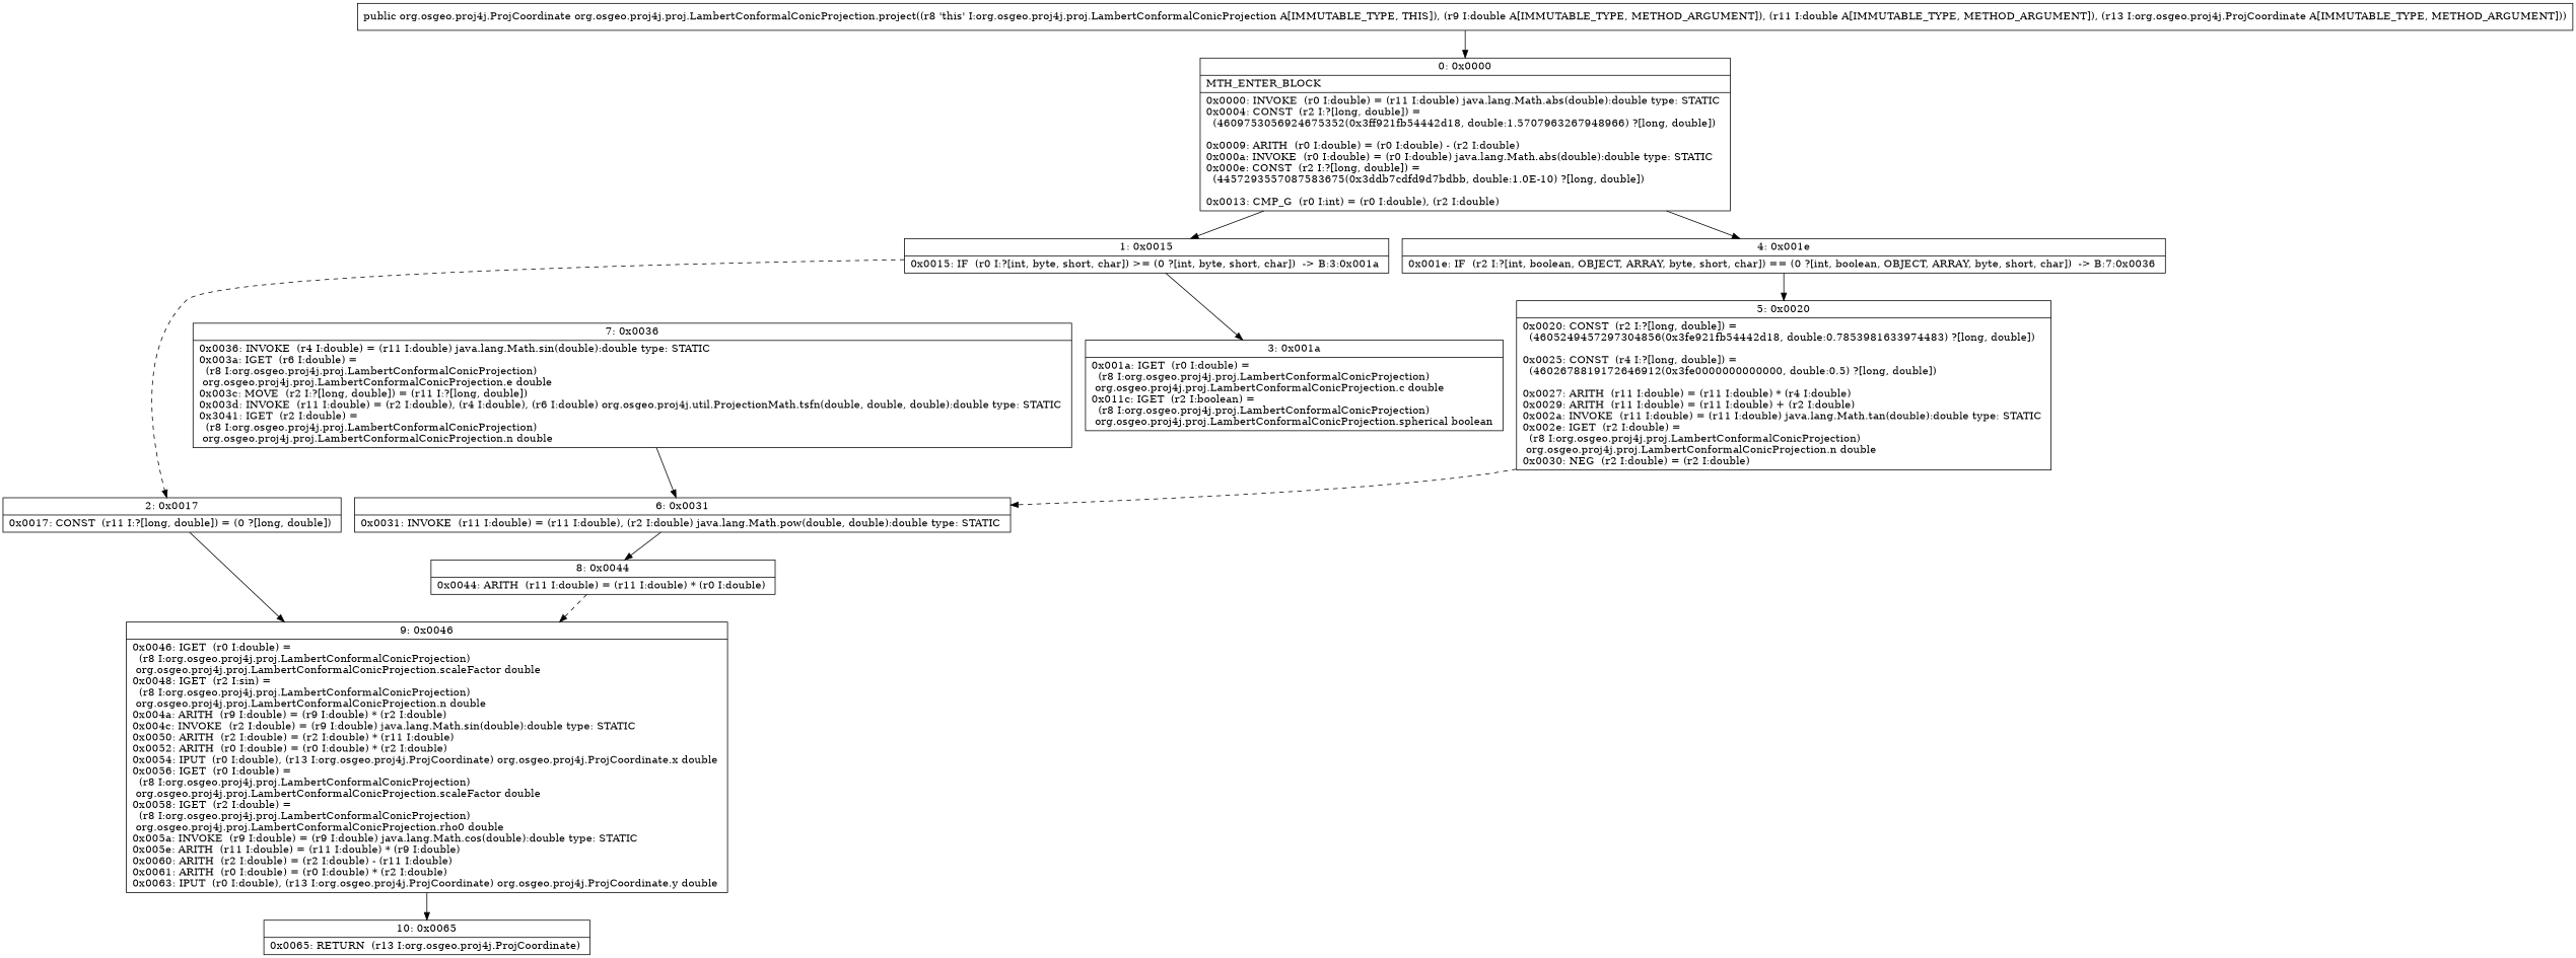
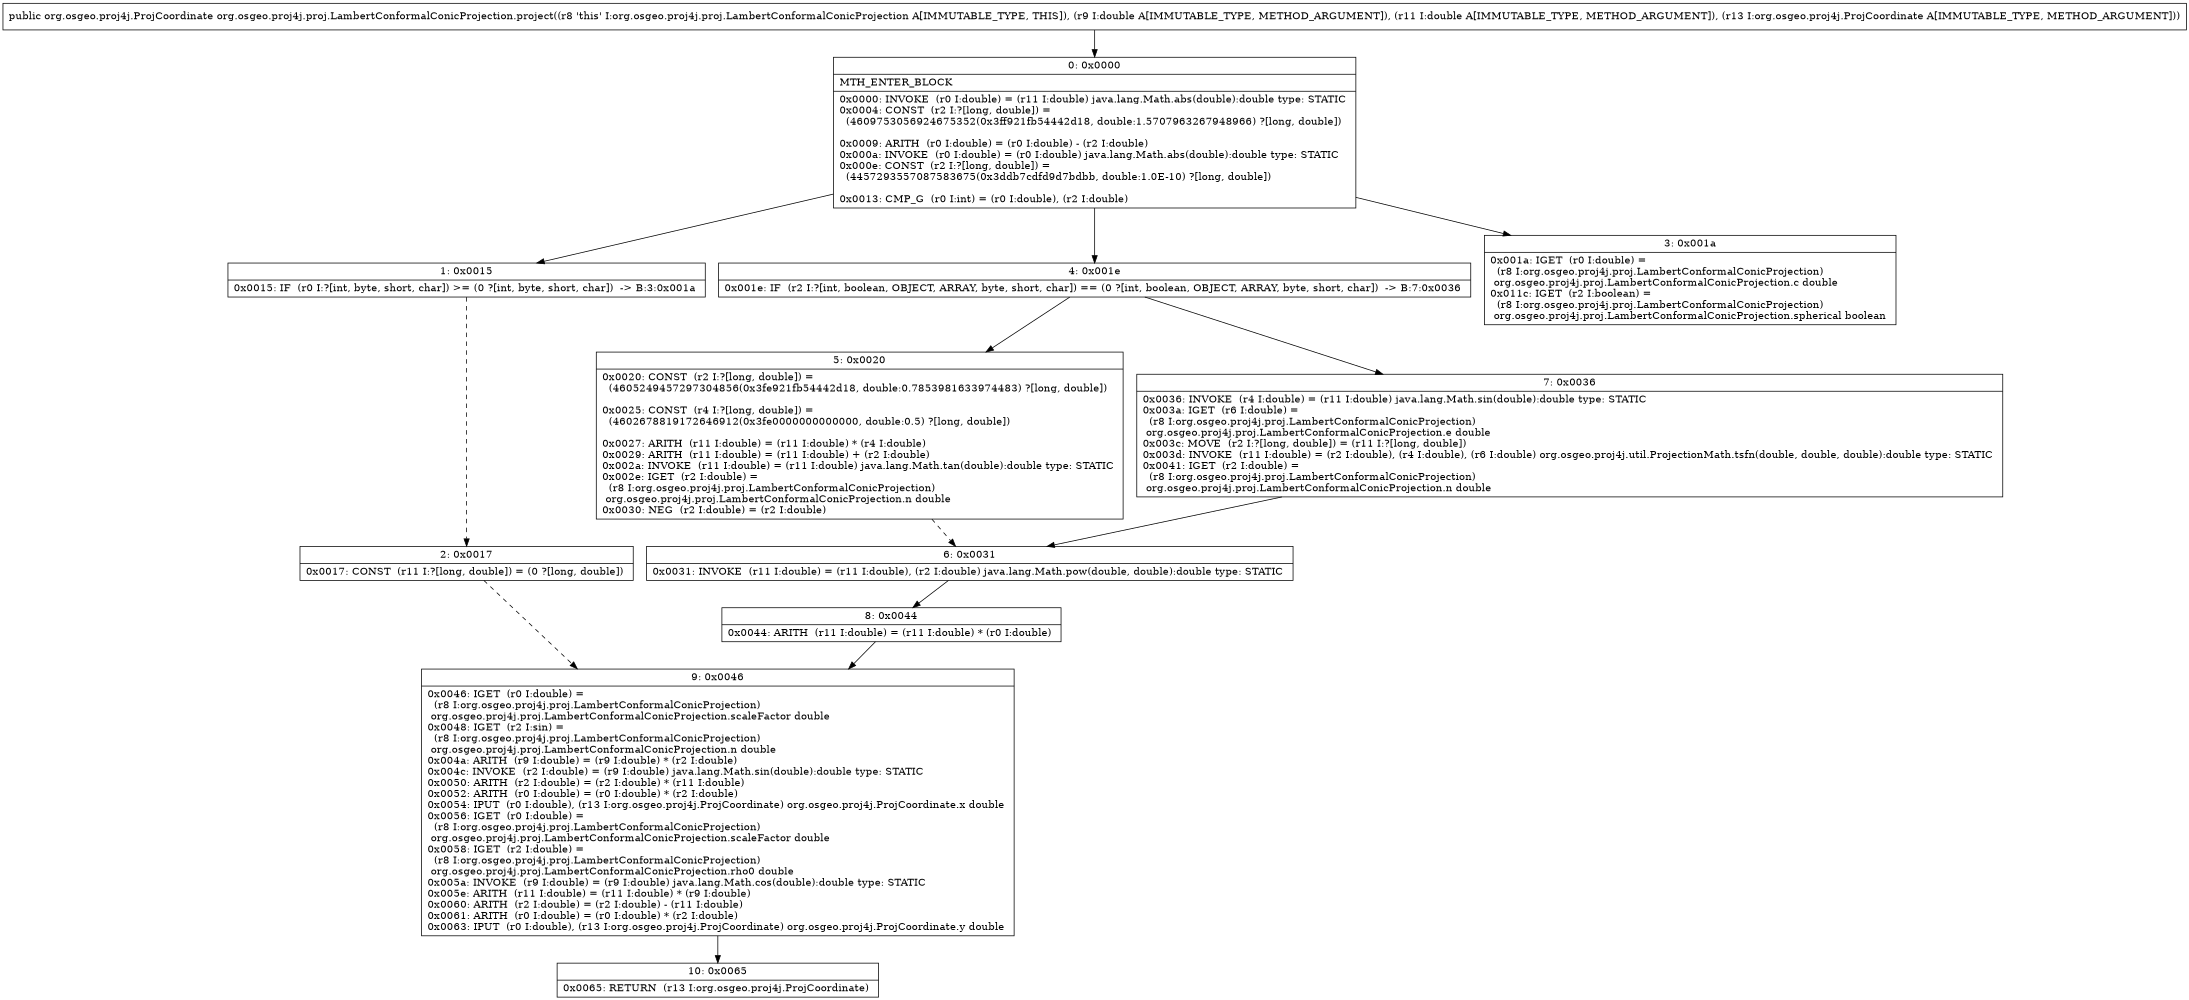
  digraph {
    node [shape=record]
    n1 [label="{0\:\ 0x0000|MTH_ENTER_BLOCK\l|0x0000: INVOKE  (r0 I:double) = (r11 I:double) java.lang.Math.abs(double):double type: STATIC \l0x0004: CONST  (r2 I:?[long, double]) = \l  (4609753056924675352(0x3ff921fb54442d18, double:1.5707963267948966) ?[long, double])\l \l0x0009: ARITH  (r0 I:double) = (r0 I:double) \- (r2 I:double) \l0x000a: INVOKE  (r0 I:double) = (r0 I:double) java.lang.Math.abs(double):double type: STATIC \l0x000e: CONST  (r2 I:?[long, double]) = \l  (4457293557087583675(0x3ddb7cdfd9d7bdbb, double:1.0E\-10) ?[long, double])\l \l0x0013: CMP_G  (r0 I:int) = (r0 I:double), (r2 I:double) \l}"]
    n2 [label="{1\:\ 0x0015|0x0015: IF  (r0 I:?[int, byte, short, char]) \>= (0 ?[int, byte, short, char])  \-\> B:3:0x001a \l}"]
    n3 [label="{4\:\ 0x001e|0x001e: IF  (r2 I:?[int, boolean, OBJECT, ARRAY, byte, short, char]) == (0 ?[int, boolean, OBJECT, ARRAY, byte, short, char])  \-\> B:7:0x0036 \l}"]
    n4 [label="{2\:\ 0x0017|0x0017: CONST  (r11 I:?[long, double]) = (0 ?[long, double]) \l}"]
    n5 [label="{3\:\ 0x001a|0x001a: IGET  (r0 I:double) = \l  (r8 I:org.osgeo.proj4j.proj.LambertConformalConicProjection)\l org.osgeo.proj4j.proj.LambertConformalConicProjection.c double \l0x011c: IGET  (r2 I:boolean) = \l  (r8 I:org.osgeo.proj4j.proj.LambertConformalConicProjection)\l org.osgeo.proj4j.proj.LambertConformalConicProjection.spherical boolean \l}"]
    n6 [label="{9\:\ 0x0046|0x0046: IGET  (r0 I:double) = \l  (r8 I:org.osgeo.proj4j.proj.LambertConformalConicProjection)\l org.osgeo.proj4j.proj.LambertConformalConicProjection.scaleFactor double \l0x0048: IGET  (r2 I:sin) = \l  (r8 I:org.osgeo.proj4j.proj.LambertConformalConicProjection)\l org.osgeo.proj4j.proj.LambertConformalConicProjection.n double \l0x004a: ARITH  (r9 I:double) = (r9 I:double) * (r2 I:double) \l0x004c: INVOKE  (r2 I:double) = (r9 I:double) java.lang.Math.sin(double):double type: STATIC \l0x0050: ARITH  (r2 I:double) = (r2 I:double) * (r11 I:double) \l0x0052: ARITH  (r0 I:double) = (r0 I:double) * (r2 I:double) \l0x0054: IPUT  (r0 I:double), (r13 I:org.osgeo.proj4j.ProjCoordinate) org.osgeo.proj4j.ProjCoordinate.x double \l0x0056: IGET  (r0 I:double) = \l  (r8 I:org.osgeo.proj4j.proj.LambertConformalConicProjection)\l org.osgeo.proj4j.proj.LambertConformalConicProjection.scaleFactor double \l0x0058: IGET  (r2 I:double) = \l  (r8 I:org.osgeo.proj4j.proj.LambertConformalConicProjection)\l org.osgeo.proj4j.proj.LambertConformalConicProjection.rho0 double \l0x005a: INVOKE  (r9 I:double) = (r9 I:double) java.lang.Math.cos(double):double type: STATIC \l0x005e: ARITH  (r11 I:double) = (r11 I:double) * (r9 I:double) \l0x0060: ARITH  (r2 I:double) = (r2 I:double) \- (r11 I:double) \l0x0061: ARITH  (r0 I:double) = (r0 I:double) * (r2 I:double) \l0x0063: IPUT  (r0 I:double), (r13 I:org.osgeo.proj4j.ProjCoordinate) org.osgeo.proj4j.ProjCoordinate.y double \l}"]
    n7 [label="{10\:\ 0x0065|0x0065: RETURN  (r13 I:org.osgeo.proj4j.ProjCoordinate) \l}"]
    n8 [label="{5\:\ 0x0020|0x0020: CONST  (r2 I:?[long, double]) = \l  (4605249457297304856(0x3fe921fb54442d18, double:0.7853981633974483) ?[long, double])\l \l0x0025: CONST  (r4 I:?[long, double]) = \l  (4602678819172646912(0x3fe0000000000000, double:0.5) ?[long, double])\l \l0x0027: ARITH  (r11 I:double) = (r11 I:double) * (r4 I:double) \l0x0029: ARITH  (r11 I:double) = (r11 I:double) + (r2 I:double) \l0x002a: INVOKE  (r11 I:double) = (r11 I:double) java.lang.Math.tan(double):double type: STATIC \l0x002e: IGET  (r2 I:double) = \l  (r8 I:org.osgeo.proj4j.proj.LambertConformalConicProjection)\l org.osgeo.proj4j.proj.LambertConformalConicProjection.n double \l0x0030: NEG  (r2 I:double) = (r2 I:double) \l}"]
-   n9 [label="{7\:\ 0x0036|0x0036: INVOKE  (r4 I:double) = (r11 I:double) java.lang.Math.sin(double):double type: STATIC \l0x003a: IGET  (r6 I:double) = \l  (r8 I:org.osgeo.proj4j.proj.LambertConformalConicProjection)\l org.osgeo.proj4j.proj.LambertConformalConicProjection.e double \l0x003c: MOVE  (r2 I:?[long, double]) = (r11 I:?[long, double]) \l0x003d: INVOKE  (r11 I:double) = (r2 I:double), (r4 I:double), (r6 I:double) org.osgeo.proj4j.util.ProjectionMath.tsfn(double, double, double):double type: STATIC \l0x3041: IGET  (r2 I:double) = \l  (r8 I:org.osgeo.proj4j.proj.LambertConformalConicProjection)\l org.osgeo.proj4j.proj.LambertConformalConicProjection.n double \l}"]
+   n9 [label="{7\:\ 0x0036|0x0036: INVOKE  (r4 I:double) = (r11 I:double) java.lang.Math.sin(double):double type: STATIC \l0x003a: IGET  (r6 I:double) = \l  (r8 I:org.osgeo.proj4j.proj.LambertConformalConicProjection)\l org.osgeo.proj4j.proj.LambertConformalConicProjection.e double \l0x003c: MOVE  (r2 I:?[long, double]) = (r11 I:?[long, double]) \l0x003d: INVOKE  (r11 I:double) = (r2 I:double), (r4 I:double), (r6 I:double) org.osgeo.proj4j.util.ProjectionMath.tsfn(double, double, double):double type: STATIC \l0x0041: IGET  (r2 I:double) = \l  (r8 I:org.osgeo.proj4j.proj.LambertConformalConicProjection)\l org.osgeo.proj4j.proj.LambertConformalConicProjection.n double \l}"]
    n10 [label="{6\:\ 0x0031|0x0031: INVOKE  (r11 I:double) = (r11 I:double), (r2 I:double) java.lang.Math.pow(double, double):double type: STATIC \l}"]
    n11 [label="{8\:\ 0x0044|0x0044: ARITH  (r11 I:double) = (r11 I:double) * (r0 I:double) \l}"]
    n12 [label="{public org.osgeo.proj4j.ProjCoordinate org.osgeo.proj4j.proj.LambertConformalConicProjection.project((r8 'this' I:org.osgeo.proj4j.proj.LambertConformalConicProjection A[IMMUTABLE_TYPE, THIS]), (r9 I:double A[IMMUTABLE_TYPE, METHOD_ARGUMENT]), (r11 I:double A[IMMUTABLE_TYPE, METHOD_ARGUMENT]), (r13 I:org.osgeo.proj4j.ProjCoordinate A[IMMUTABLE_TYPE, METHOD_ARGUMENT])) }"]
    n1 -> n2
    n1 -> n3
    n2 -> n4 [style=dashed]
-   n2 -> n5
+   n1 -> n5
    n3 -> n8 [style=solid]
-   n4 -> n6
+   n3 -> n9
+   n4 -> n6 [style=dashed]
    n6 -> n7
    n8 -> n10 [style=dashed]
    n9 -> n10
    n10 -> n11
-   n11 -> n6 [style=dashed]
+   n11 -> n6
    n12 -> n1
  }
